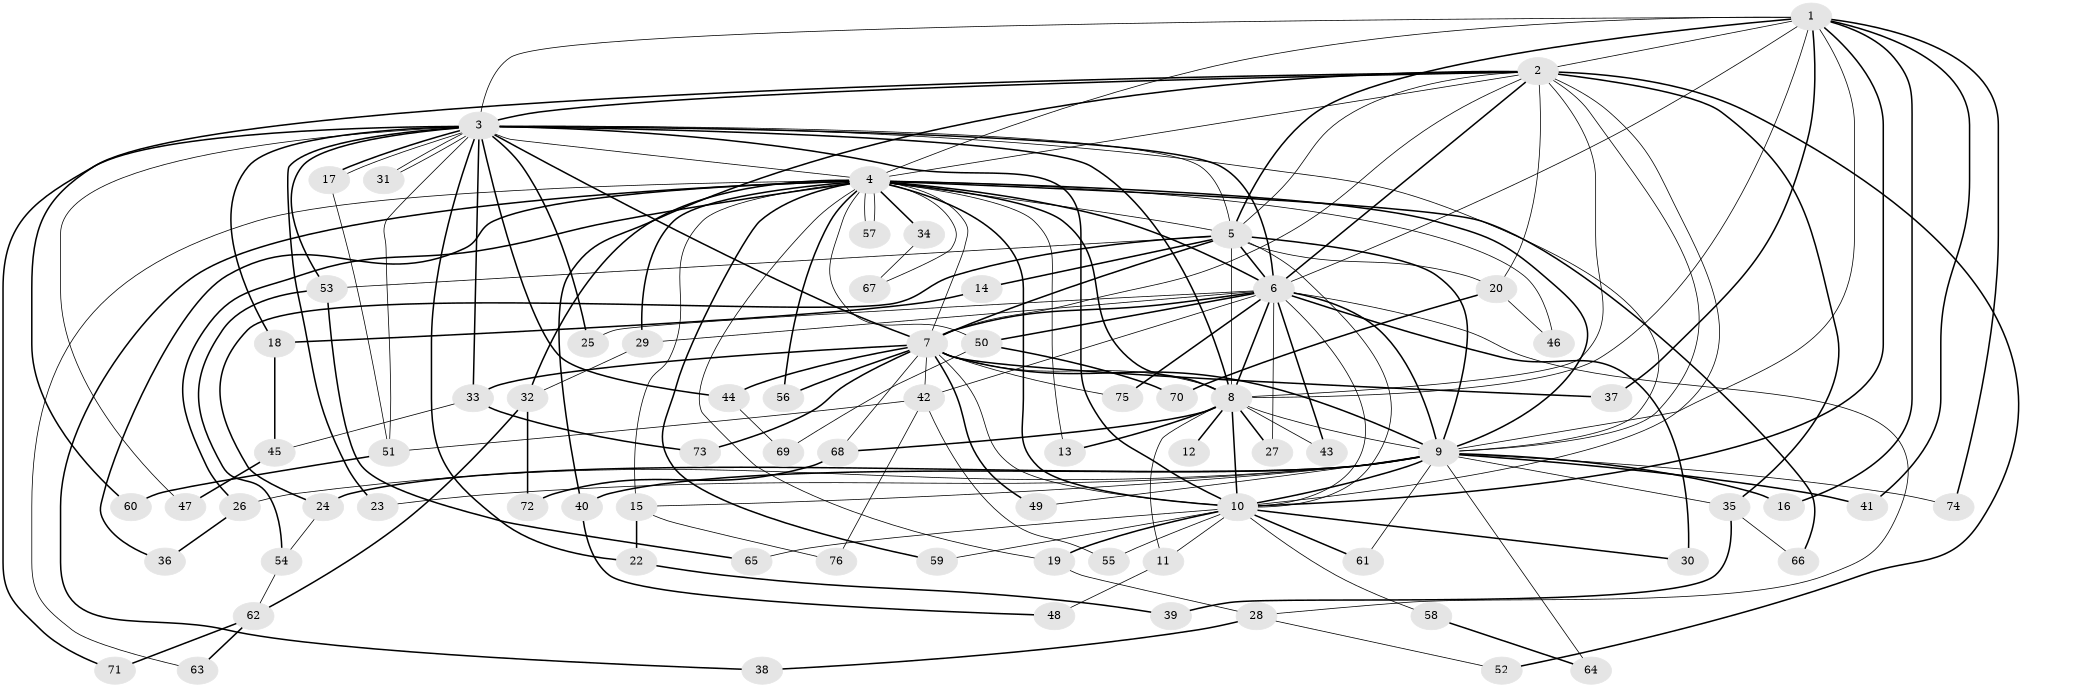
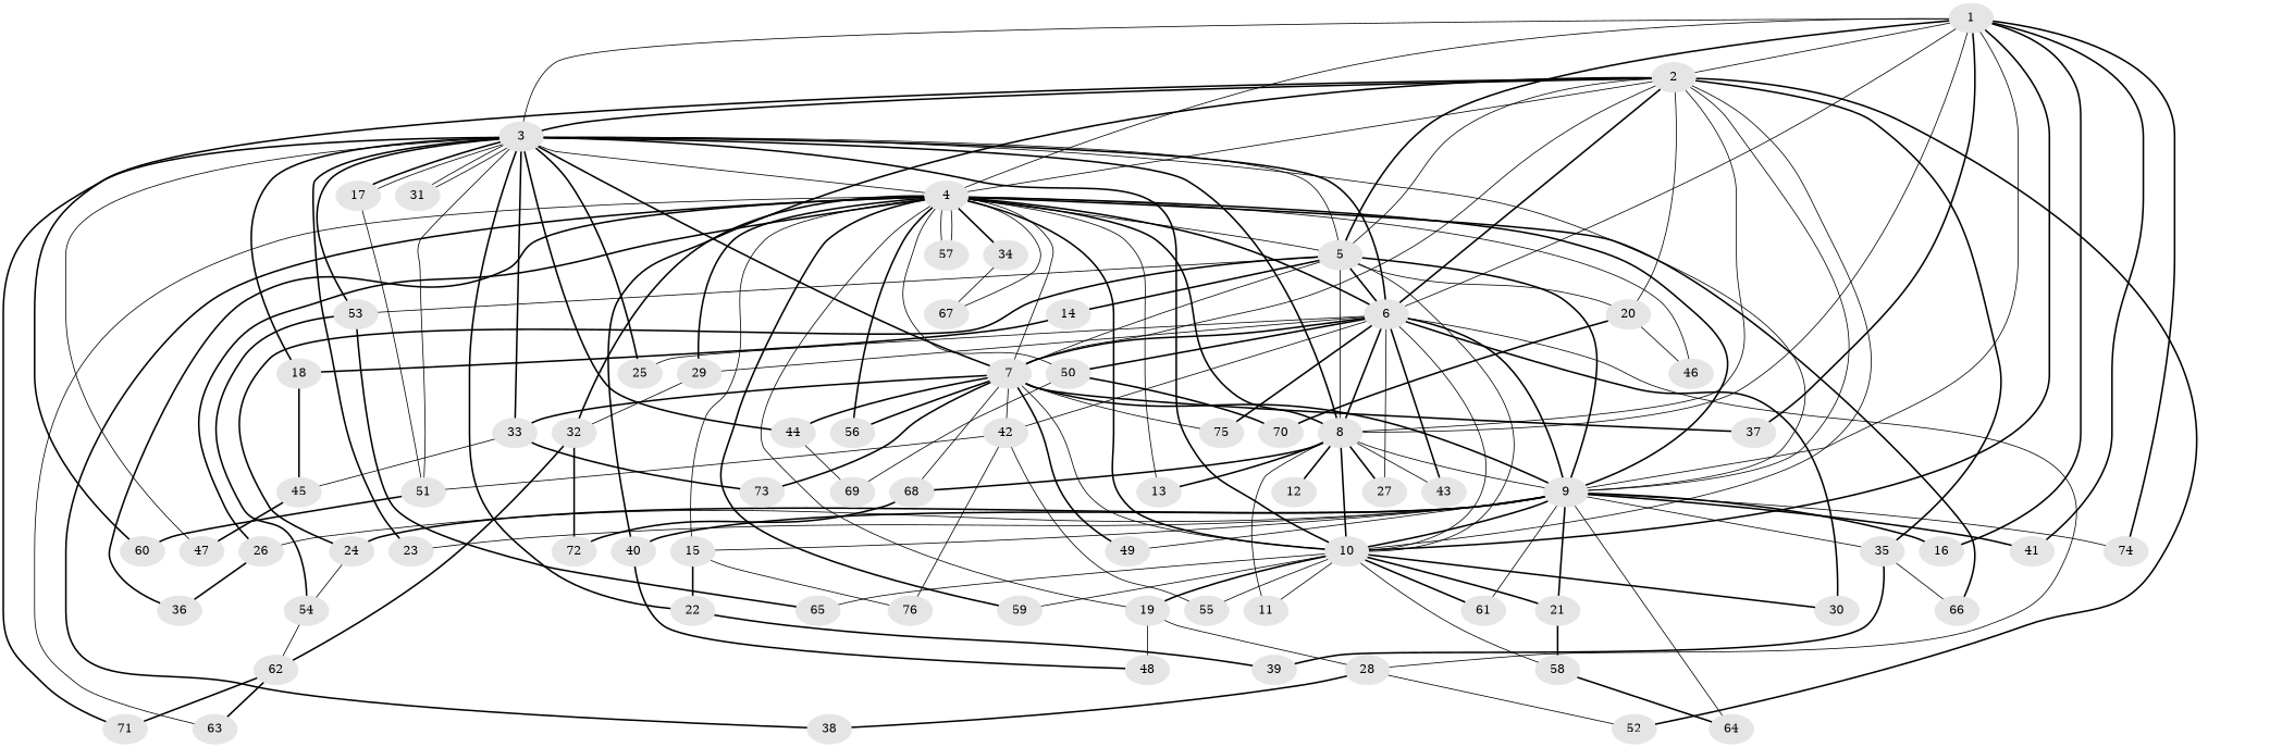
  graph {
    node [color=gray90 style=filled]
    edge [style=bold]
    1
    2
    3
    4
    5
    6
    8
    9
    10
    16
    37
    41
    74
    7
    20
    35
    40
    52
    60
    17
    18
    22
    23
    25
    31
    33
    44
    47
    53
    71
    51
    13
    15
    19
    26
    29
    32
    34
    36
    38
    46
    50
    56
    57
    59
    63
    66
    67
    14
    24
    27
    28
    30
    42
    43
    75
    49
    68
    73
    12
    11
+   21
    61
    64
    55
    58
    65
    70
    39
    48
    45
    69
    54
    76
    62
    72
    1 -- 2 [style=solid]
    1 -- 3 [style=solid]
    1 -- 4 [style=solid]
    1 -- 5
    1 -- 6 [style=solid]
    1 -- 8 [style=solid]
    1 -- 9 [style=solid]
    1 -- 10
    1 -- 16
    1 -- 37
    1 -- 41
    1 -- 74
    2 -- 3
    2 -- 4 [style=solid]
    2 -- 5 [style=solid]
    2 -- 6
    2 -- 8 [style=solid]
    2 -- 9 [style=solid]
    2 -- 10 [style=solid]
    2 -- 7 [style=solid]
    2 -- 20 [style=solid]
    2 -- 35
    2 -- 40
    2 -- 52
    2 -- 60
    3 -- 4 [style=solid]
    3 -- 5 [style=solid]
    3 -- 6
    3 -- 8
    3 -- 9 [style=solid]
    3 -- 10
    3 -- 7
    3 -- 17
    3 -- 17 [style=solid]
    3 -- 18
    3 -- 22
    3 -- 23
    3 -- 25
    3 -- 31 [style=solid]
    3 -- 31 [style=solid]
    3 -- 33
    3 -- 44
    3 -- 47 [style=solid]
    3 -- 53
    3 -- 71
    3 -- 51 [style=solid]
    4 -- 5 [style=solid]
    4 -- 6
    4 -- 8
    4 -- 9
    4 -- 10
    4 -- 7 [style=solid]
    4 -- 13 [style=solid]
    4 -- 15 [style=solid]
    4 -- 19 [style=solid]
    4 -- 26
    4 -- 29
    4 -- 32
    4 -- 34
    4 -- 36
    4 -- 38
    4 -- 46 [style=solid]
    4 -- 50 [style=solid]
    4 -- 56
    4 -- 57 [style=solid]
    4 -- 57 [style=solid]
    4 -- 59
    4 -- 63 [style=solid]
    4 -- 66
    4 -- 67 [style=solid]
    5 -- 6
    5 -- 8 [style=solid]
    5 -- 9
    5 -- 10 [style=solid]
-   5 -- 7
+   5 -- 7 [style=solid]
    5 -- 20 [style=solid]
    5 -- 53 [style=solid]
    5 -- 14
    5 -- 24
    6 -- 8
    6 -- 9
    6 -- 10 [style=solid]
    6 -- 7
    6 -- 25 [style=solid]
    6 -- 29 [style=solid]
    6 -- 50
    6 -- 27 [style=solid]
    6 -- 28 [style=solid]
    6 -- 30
    6 -- 42 [style=solid]
    6 -- 43
    6 -- 75
    8 -- 9 [style=solid]
    8 -- 10
    8 -- 13
    8 -- 27
    8 -- 43 [style=solid]
    8 -- 68
    8 -- 12
    8 -- 11 [style=solid]
    9 -- 10
    9 -- 16
    9 -- 41
    9 -- 74 [style=solid]
    9 -- 35 [style=solid]
    9 -- 40
    9 -- 23 [style=solid]
    9 -- 15 [style=solid]
    9 -- 26 [style=solid]
    9 -- 24
    9 -- 49 [style=solid]
+   9 -- 21
    9 -- 61 [style=solid]
    9 -- 64 [style=solid]
    10 -- 19
    10 -- 59 [style=solid]
    10 -- 30
    10 -- 11 [style=solid]
+   10 -- 21
    10 -- 61
    10 -- 55 [style=solid]
    10 -- 58 [style=solid]
    10 -- 65 [style=solid]
-   7 -- 8 [style=solid]
    7 -- 9
    7 -- 10 [style=solid]
    7 -- 37
    7 -- 33
    7 -- 44
    7 -- 56
    7 -- 42 [style=solid]
    7 -- 75 [style=solid]
    7 -- 49
    7 -- 68 [style=solid]
    7 -- 73
    20 -- 46 [style=solid]
    20 -- 70
    35 -- 66 [style=solid]
    35 -- 39
    40 -- 48
    17 -- 51 [style=solid]
    18 -- 45
    22 -- 39
    33 -- 73
    33 -- 45 [style=solid]
    44 -- 69 [style=solid]
    53 -- 65
    53 -- 54
    51 -- 60
    15 -- 22
    15 -- 76 [style=solid]
    19 -- 28 [style=solid]
-   11 -- 48 [style=solid]
+   19 -- 48 [style=solid]
    26 -- 36
    29 -- 32 [style=solid]
    32 -- 62
    32 -- 72
    34 -- 67 [style=solid]
    50 -- 70
    50 -- 69 [style=solid]
    14 -- 18
    24 -- 54 [style=solid]
    28 -- 52 [style=solid]
    28 -- 38
    42 -- 51 [style=solid]
    42 -- 55 [style=solid]
    42 -- 76 [style=solid]
    68 -- 72
+   21 -- 58
    58 -- 64
    45 -- 47
    54 -- 62 [style=solid]
    62 -- 71
    62 -- 63
  }
